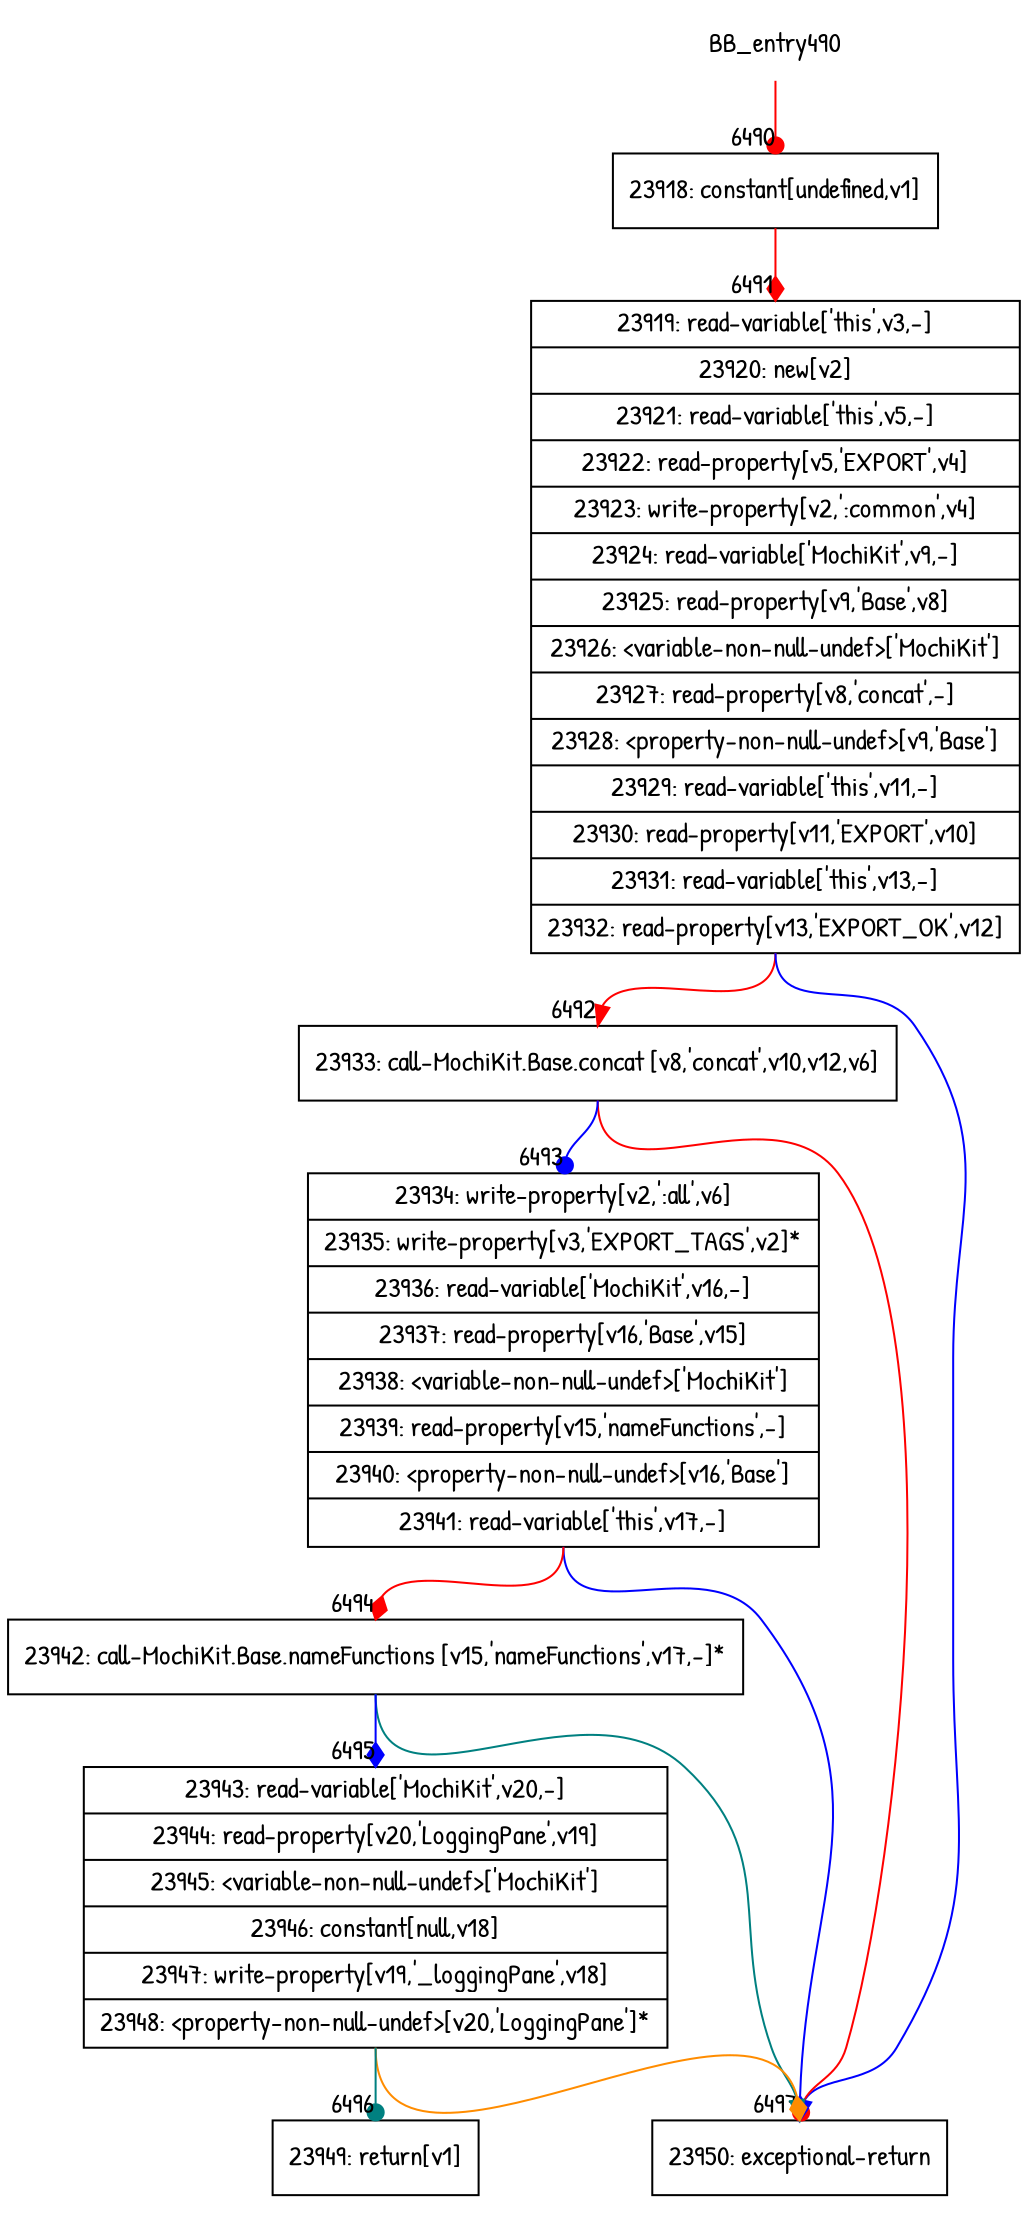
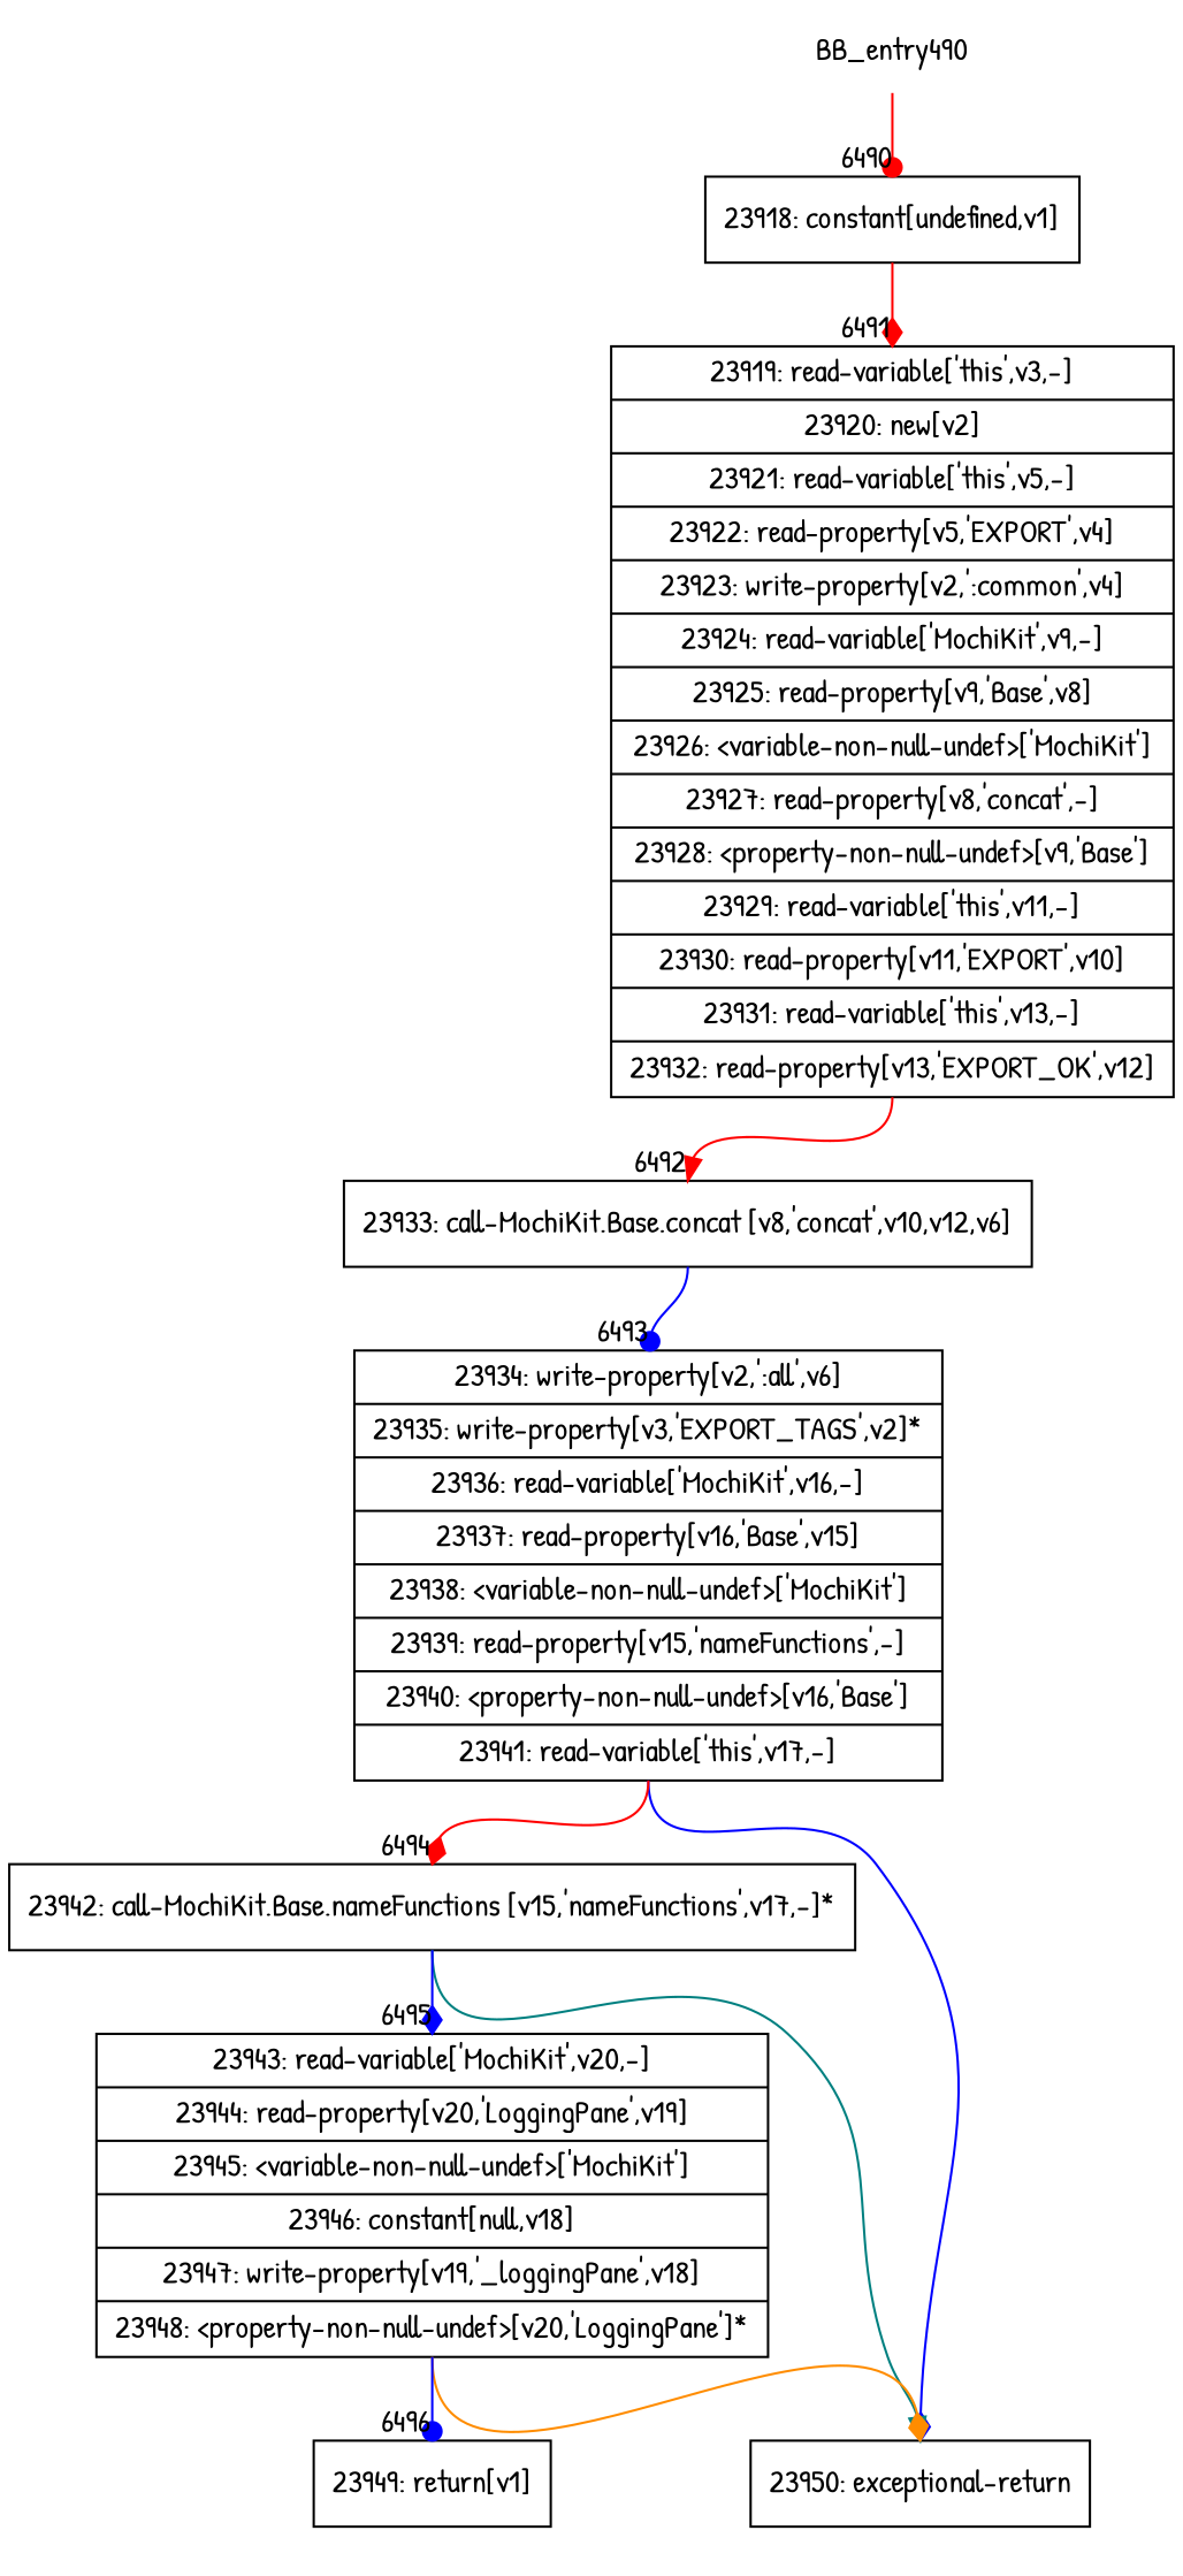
  digraph {
    fontname="Patrick Hand"
    rankdir=TD
    node [fontname="Patrick Hand" shape=record]
    edge [arrowhead=diamond color=red fontname="Patrick Hand" headport=n tailport=s]
    n1 [label=BB_entry490 shape=none]
    n2 [label="{23918: constant[undefined,v1]}"]
    n3 [label="{23919: read-variable['this',v3,-]|23920: new[v2]|23921: read-variable['this',v5,-]|23922: read-property[v5,'EXPORT',v4]|23923: write-property[v2,':common',v4]|23924: read-variable['MochiKit',v9,-]|23925: read-property[v9,'Base',v8]|23926: \<variable-non-null-undef\>['MochiKit']|23927: read-property[v8,'concat',-]|23928: \<property-non-null-undef\>[v9,'Base']|23929: read-variable['this',v11,-]|23930: read-property[v11,'EXPORT',v10]|23931: read-variable['this',v13,-]|23932: read-property[v13,'EXPORT_OK',v12]}"]
    n4 [label="{23933: call-MochiKit.Base.concat [v8,'concat',v10,v12,v6]}"]
    n5 [label="{23950: exceptional-return}"]
    n6 [label="{23934: write-property[v2,':all',v6]|23935: write-property[v3,'EXPORT_TAGS',v2]*|23936: read-variable['MochiKit',v16,-]|23937: read-property[v16,'Base',v15]|23938: \<variable-non-null-undef\>['MochiKit']|23939: read-property[v15,'nameFunctions',-]|23940: \<property-non-null-undef\>[v16,'Base']|23941: read-variable['this',v17,-]}"]
    n7 [label="{23942: call-MochiKit.Base.nameFunctions [v15,'nameFunctions',v17,-]*}"]
    n8 [label="{23943: read-variable['MochiKit',v20,-]|23944: read-property[v20,'LoggingPane',v19]|23945: \<variable-non-null-undef\>['MochiKit']|23946: constant[null,v18]|23947: write-property[v19,'_loggingPane',v18]|23948: \<property-non-null-undef\>[v20,'LoggingPane']*}"]
    n9 [label="{23949: return[v1]}"]
    n1 -> n2 [arrowhead=dot headlabel="    6490"]
    n2 -> n3 [headlabel="      6491"]
    n3 -> n4 [arrowhead=normal headlabel="      6492"]
-   n3 -> n5 [arrowhead=normal color=blue headlabel="      6497"]
-   n4 -> n5 [arrowhead=dot]
    n4 -> n6 [arrowhead=dot color=blue headlabel="      6493"]
    n6 -> n5 [color=blue]
    n6 -> n7 [headlabel="      6494"]
    n7 -> n5 [arrowhead=normal color=teal]
    n7 -> n8 [color=blue headlabel="      6495"]
    n8 -> n5 [color=darkorange]
-   n8 -> n9 [arrowhead=dot color=teal headlabel="      6496"]
+   n8 -> n9 [arrowhead=dot color=blue headlabel="      6496"]
  }
